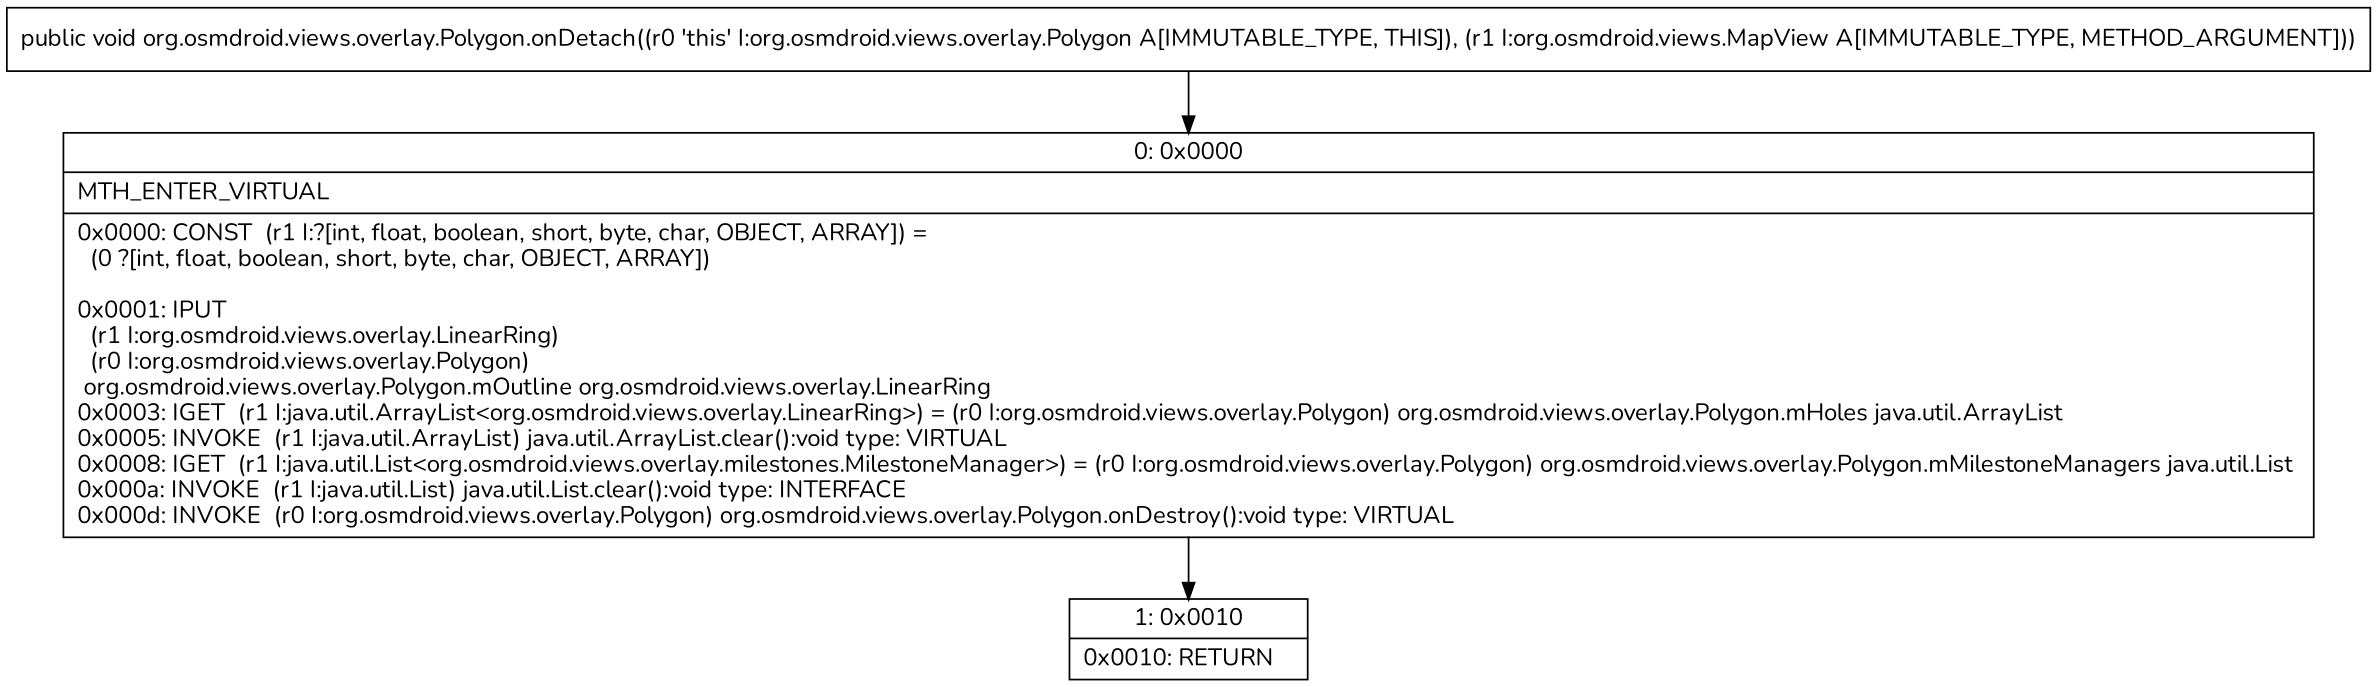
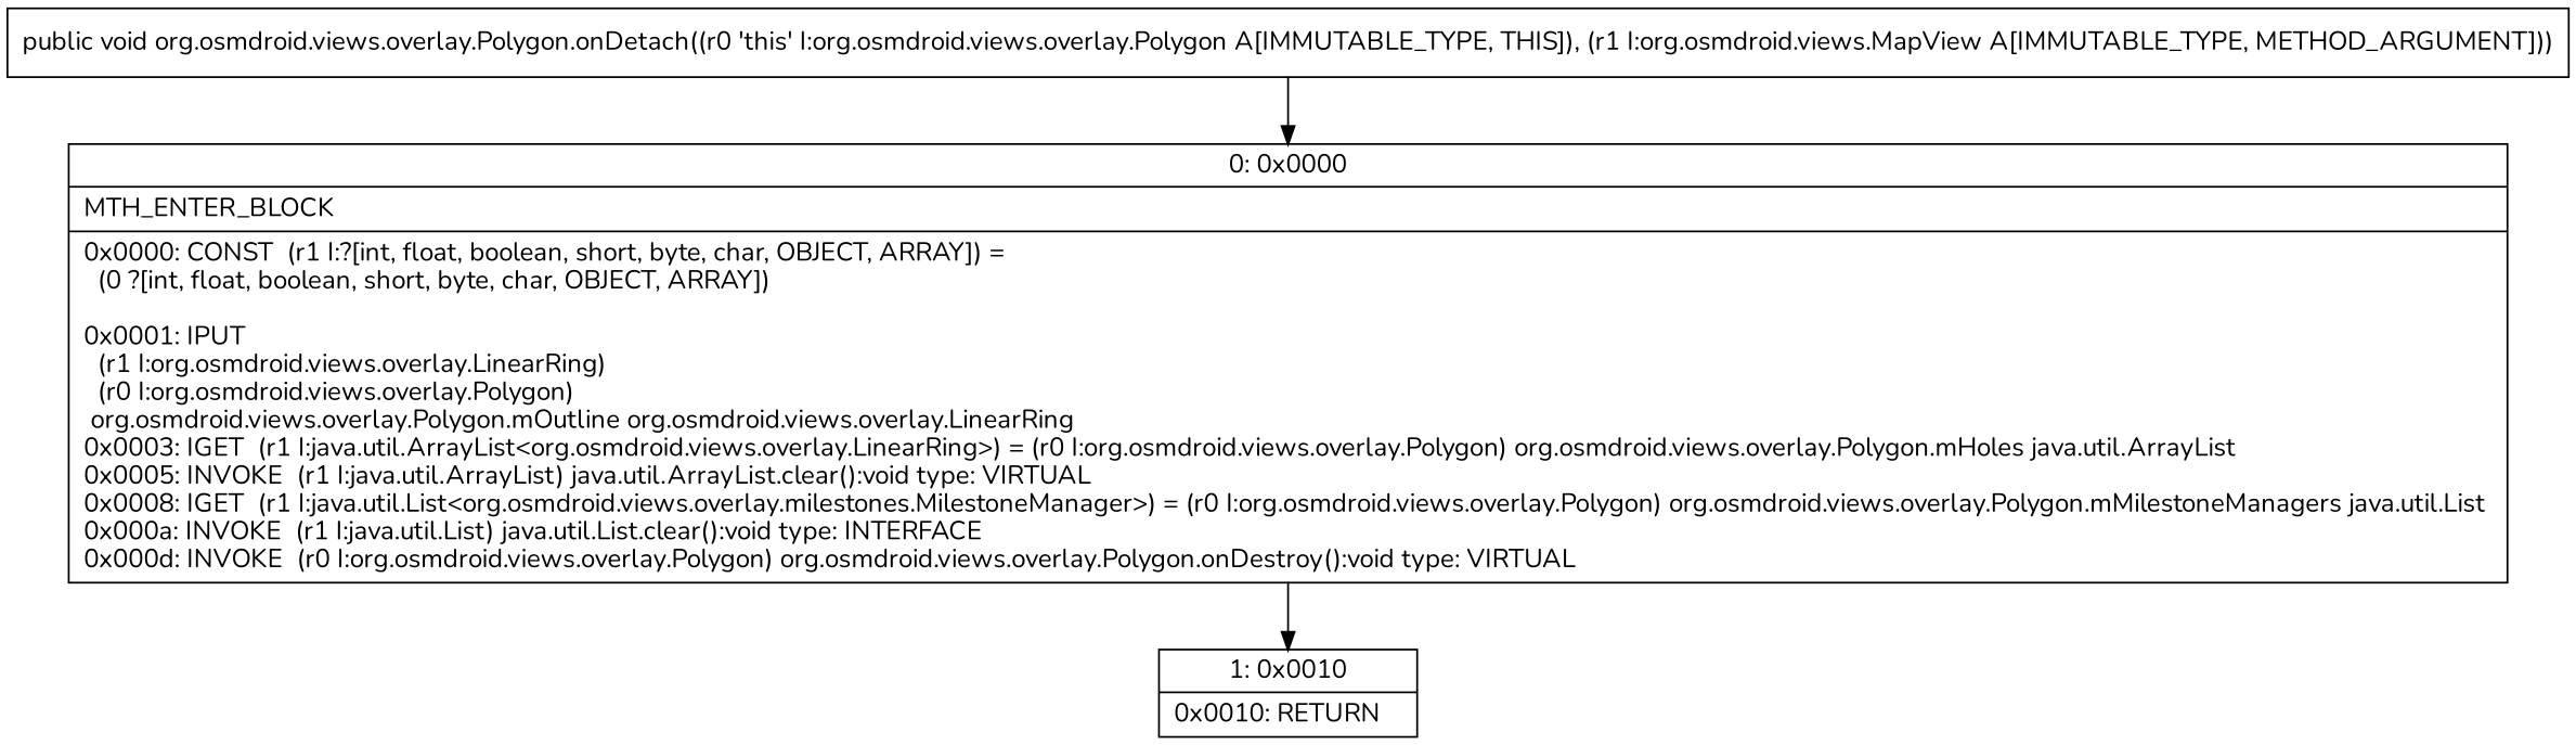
  digraph {
    fontname=Nunito
    node [shape=record fontname=Nunito]
    edge [fontname=Nunito]
-   n1 [label="{0\:\ 0x0000|MTH_ENTER_VIRTUAL\l|0x0000: CONST  (r1 I:?[int, float, boolean, short, byte, char, OBJECT, ARRAY]) = \l  (0 ?[int, float, boolean, short, byte, char, OBJECT, ARRAY])\l \l0x0001: IPUT  \l  (r1 I:org.osmdroid.views.overlay.LinearRing)\l  (r0 I:org.osmdroid.views.overlay.Polygon)\l org.osmdroid.views.overlay.Polygon.mOutline org.osmdroid.views.overlay.LinearRing \l0x0003: IGET  (r1 I:java.util.ArrayList\<org.osmdroid.views.overlay.LinearRing\>) = (r0 I:org.osmdroid.views.overlay.Polygon) org.osmdroid.views.overlay.Polygon.mHoles java.util.ArrayList \l0x0005: INVOKE  (r1 I:java.util.ArrayList) java.util.ArrayList.clear():void type: VIRTUAL \l0x0008: IGET  (r1 I:java.util.List\<org.osmdroid.views.overlay.milestones.MilestoneManager\>) = (r0 I:org.osmdroid.views.overlay.Polygon) org.osmdroid.views.overlay.Polygon.mMilestoneManagers java.util.List \l0x000a: INVOKE  (r1 I:java.util.List) java.util.List.clear():void type: INTERFACE \l0x000d: INVOKE  (r0 I:org.osmdroid.views.overlay.Polygon) org.osmdroid.views.overlay.Polygon.onDestroy():void type: VIRTUAL \l}"]
+   n1 [label="{0\:\ 0x0000|MTH_ENTER_BLOCK\l|0x0000: CONST  (r1 I:?[int, float, boolean, short, byte, char, OBJECT, ARRAY]) = \l  (0 ?[int, float, boolean, short, byte, char, OBJECT, ARRAY])\l \l0x0001: IPUT  \l  (r1 I:org.osmdroid.views.overlay.LinearRing)\l  (r0 I:org.osmdroid.views.overlay.Polygon)\l org.osmdroid.views.overlay.Polygon.mOutline org.osmdroid.views.overlay.LinearRing \l0x0003: IGET  (r1 I:java.util.ArrayList\<org.osmdroid.views.overlay.LinearRing\>) = (r0 I:org.osmdroid.views.overlay.Polygon) org.osmdroid.views.overlay.Polygon.mHoles java.util.ArrayList \l0x0005: INVOKE  (r1 I:java.util.ArrayList) java.util.ArrayList.clear():void type: VIRTUAL \l0x0008: IGET  (r1 I:java.util.List\<org.osmdroid.views.overlay.milestones.MilestoneManager\>) = (r0 I:org.osmdroid.views.overlay.Polygon) org.osmdroid.views.overlay.Polygon.mMilestoneManagers java.util.List \l0x000a: INVOKE  (r1 I:java.util.List) java.util.List.clear():void type: INTERFACE \l0x000d: INVOKE  (r0 I:org.osmdroid.views.overlay.Polygon) org.osmdroid.views.overlay.Polygon.onDestroy():void type: VIRTUAL \l}"]
    n2 [label="{1\:\ 0x0010|0x0010: RETURN   \l}"]
    n3 [label="{public void org.osmdroid.views.overlay.Polygon.onDetach((r0 'this' I:org.osmdroid.views.overlay.Polygon A[IMMUTABLE_TYPE, THIS]), (r1 I:org.osmdroid.views.MapView A[IMMUTABLE_TYPE, METHOD_ARGUMENT])) }"]
    n1 -> n2
    n3 -> n1
  }
